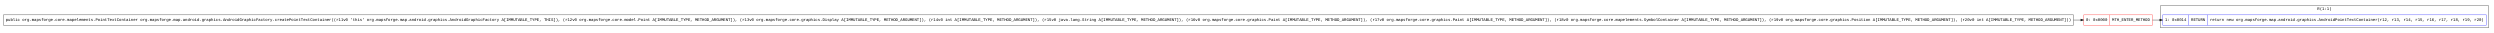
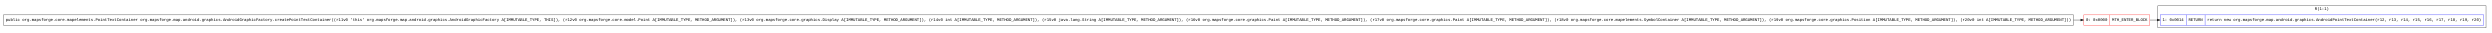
  digraph {
    rankdir=LR
    fontname="Liberation Mono"
    node [shape=record fontname="Liberation Mono"]
    edge [fontname="Liberation Mono"]
    n1 [color=blue label="{1\:\ 0x0014|RETURN\l|return new org.mapsforge.map.android.graphics.AndroidPointTextContainer(r12, r13, r14, r15, r16, r17, r18, r19, r20)\l}"]
-   n2 [color=red label="{0\:\ 0x0000|MTH_ENTER_METHOD\l}"]
+   n2 [color=red label="{0\:\ 0x0000|MTH_ENTER_BLOCK\l}"]
    n3 [label="{public org.mapsforge.core.mapelements.PointTextContainer org.mapsforge.map.android.graphics.AndroidGraphicFactory.createPointTextContainer((r11v0 'this' org.mapsforge.map.android.graphics.AndroidGraphicFactory A[IMMUTABLE_TYPE, THIS]), (r12v0 org.mapsforge.core.model.Point A[IMMUTABLE_TYPE, METHOD_ARGUMENT]), (r13v0 org.mapsforge.core.graphics.Display A[IMMUTABLE_TYPE, METHOD_ARGUMENT]), (r14v0 int A[IMMUTABLE_TYPE, METHOD_ARGUMENT]), (r15v0 java.lang.String A[IMMUTABLE_TYPE, METHOD_ARGUMENT]), (r16v0 org.mapsforge.core.graphics.Paint A[IMMUTABLE_TYPE, METHOD_ARGUMENT]), (r17v0 org.mapsforge.core.graphics.Paint A[IMMUTABLE_TYPE, METHOD_ARGUMENT]), (r18v0 org.mapsforge.core.mapelements.SymbolContainer A[IMMUTABLE_TYPE, METHOD_ARGUMENT]), (r19v0 org.mapsforge.core.graphics.Position A[IMMUTABLE_TYPE, METHOD_ARGUMENT]), (r20v0 int A[IMMUTABLE_TYPE, METHOD_ARGUMENT])) }"]
    subgraph cluster_1 {
      label="R(1:1)"
      n1
    }
    n2 -> n1
    n3 -> n2
  }
